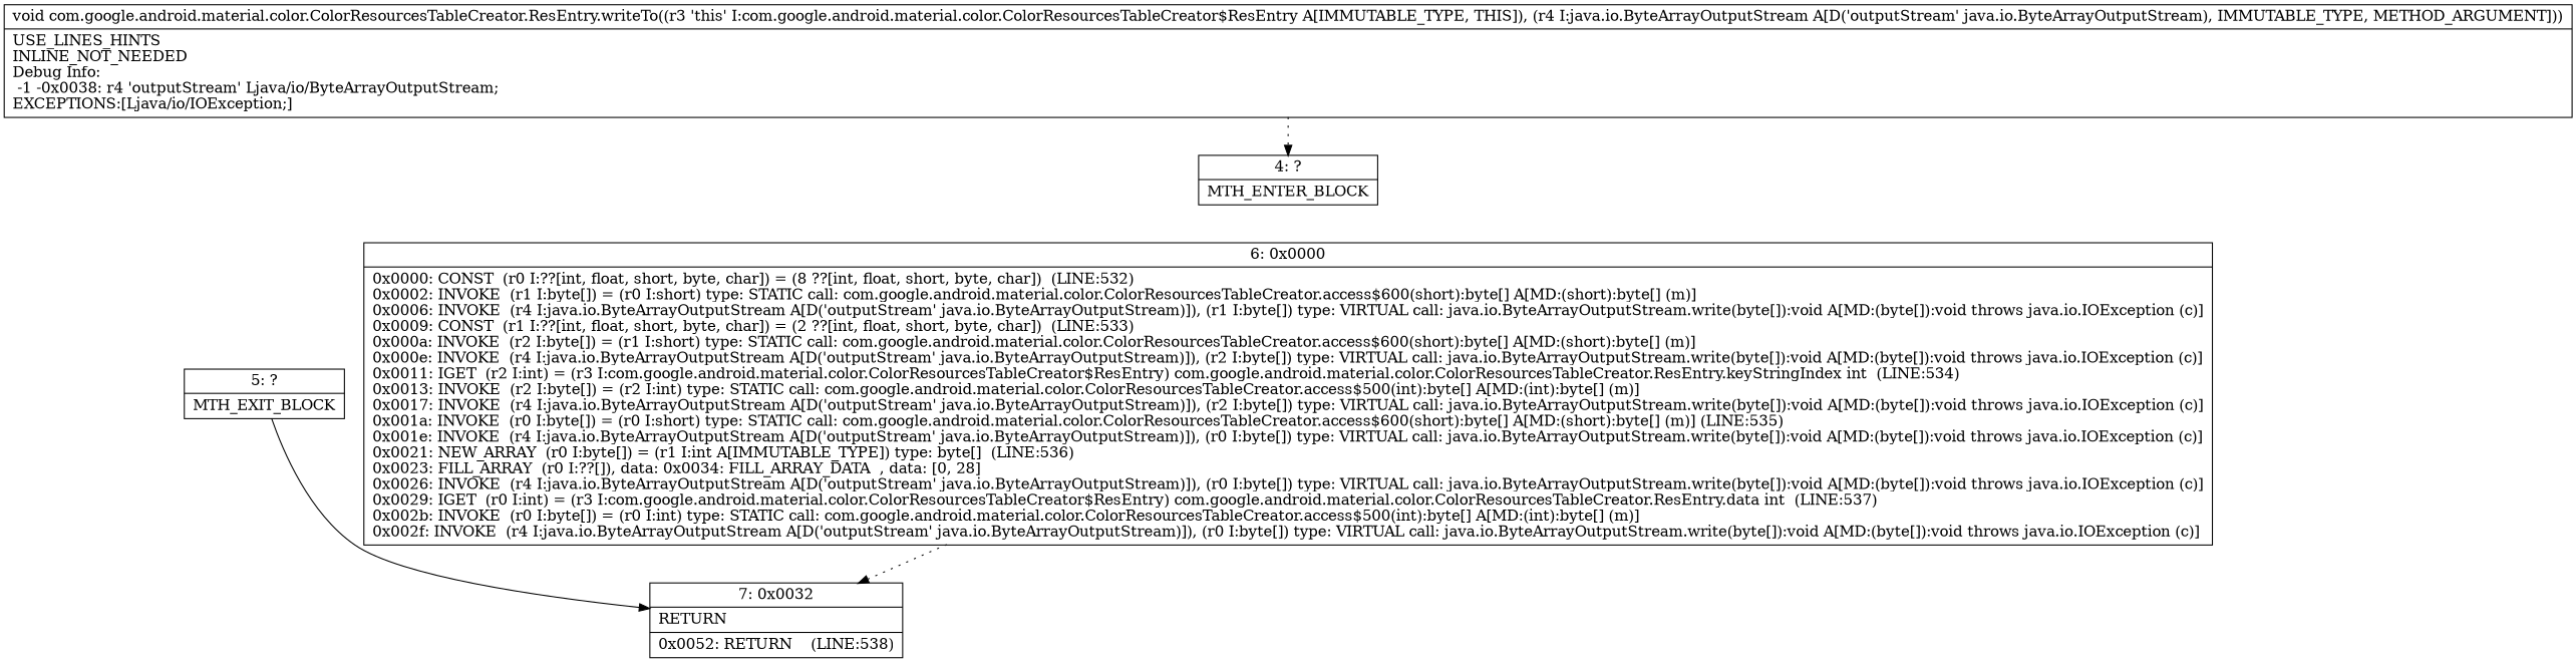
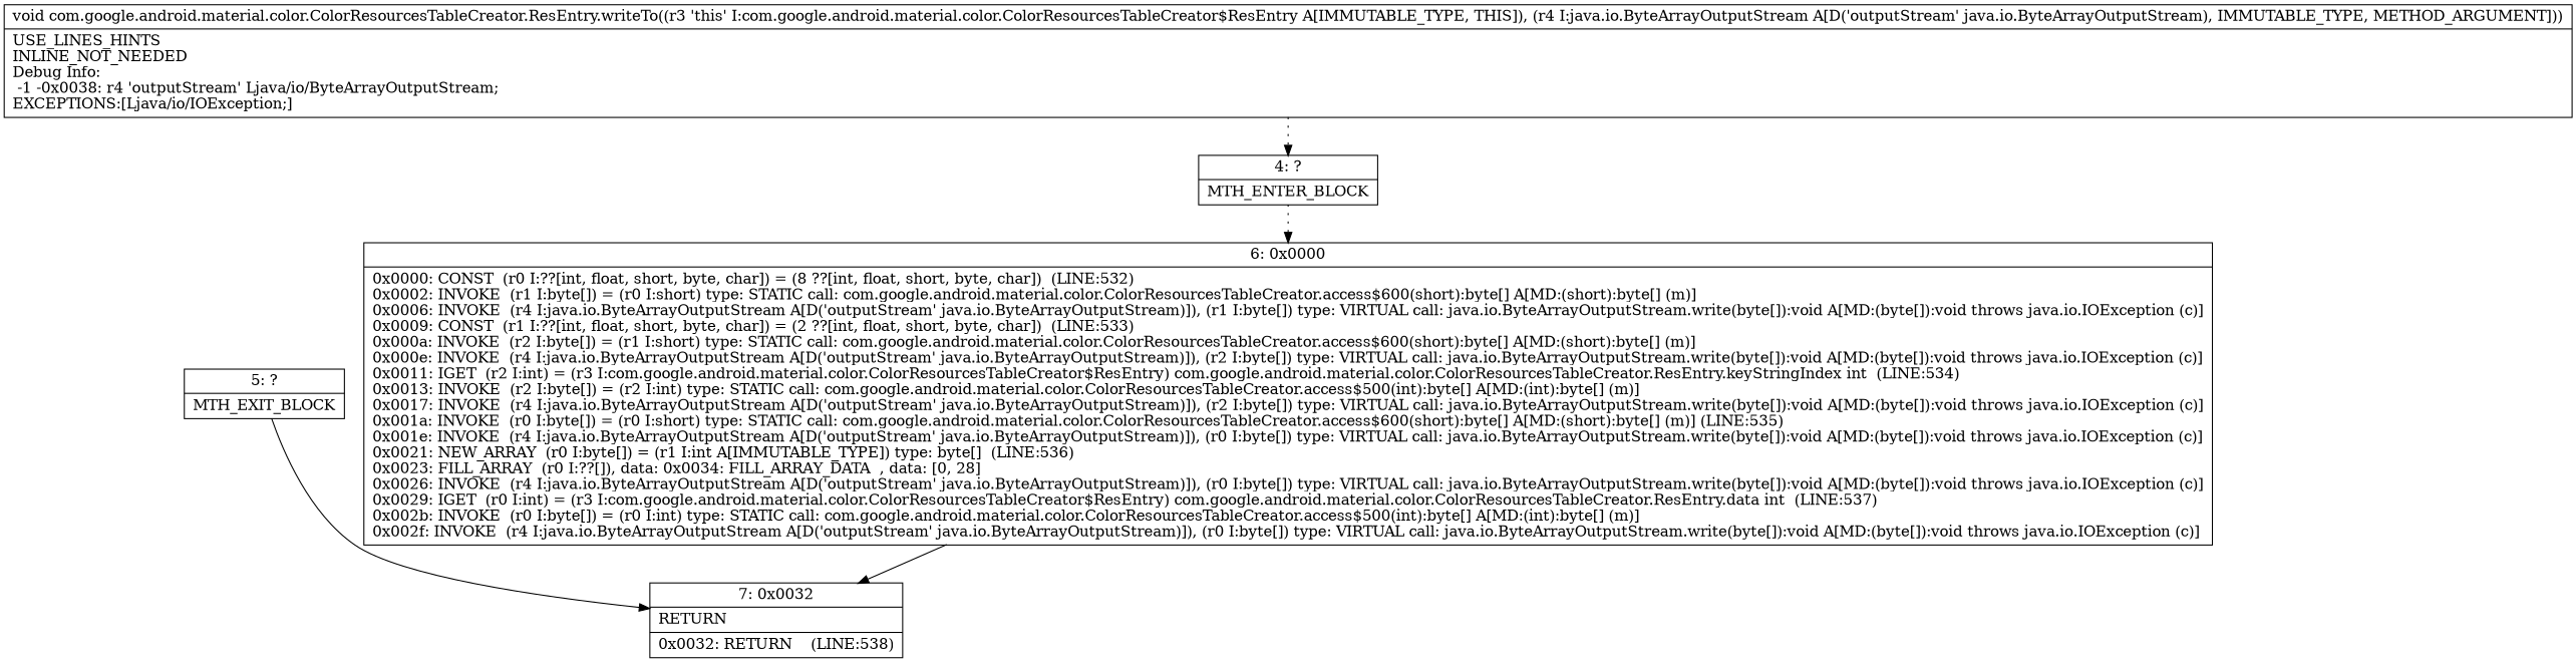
  digraph {
    node [shape=record]
    edge [style=dotted]
    n1 [label="{4\:\ ?|MTH_ENTER_BLOCK\l}"]
    n2 [label="{6\:\ 0x0000|0x0000: CONST  (r0 I:??[int, float, short, byte, char]) = (8 ??[int, float, short, byte, char])  (LINE:532)\l0x0002: INVOKE  (r1 I:byte[]) = (r0 I:short) type: STATIC call: com.google.android.material.color.ColorResourcesTableCreator.access$600(short):byte[] A[MD:(short):byte[] (m)]\l0x0006: INVOKE  (r4 I:java.io.ByteArrayOutputStream A[D('outputStream' java.io.ByteArrayOutputStream)]), (r1 I:byte[]) type: VIRTUAL call: java.io.ByteArrayOutputStream.write(byte[]):void A[MD:(byte[]):void throws java.io.IOException (c)]\l0x0009: CONST  (r1 I:??[int, float, short, byte, char]) = (2 ??[int, float, short, byte, char])  (LINE:533)\l0x000a: INVOKE  (r2 I:byte[]) = (r1 I:short) type: STATIC call: com.google.android.material.color.ColorResourcesTableCreator.access$600(short):byte[] A[MD:(short):byte[] (m)]\l0x000e: INVOKE  (r4 I:java.io.ByteArrayOutputStream A[D('outputStream' java.io.ByteArrayOutputStream)]), (r2 I:byte[]) type: VIRTUAL call: java.io.ByteArrayOutputStream.write(byte[]):void A[MD:(byte[]):void throws java.io.IOException (c)]\l0x0011: IGET  (r2 I:int) = (r3 I:com.google.android.material.color.ColorResourcesTableCreator$ResEntry) com.google.android.material.color.ColorResourcesTableCreator.ResEntry.keyStringIndex int  (LINE:534)\l0x0013: INVOKE  (r2 I:byte[]) = (r2 I:int) type: STATIC call: com.google.android.material.color.ColorResourcesTableCreator.access$500(int):byte[] A[MD:(int):byte[] (m)]\l0x0017: INVOKE  (r4 I:java.io.ByteArrayOutputStream A[D('outputStream' java.io.ByteArrayOutputStream)]), (r2 I:byte[]) type: VIRTUAL call: java.io.ByteArrayOutputStream.write(byte[]):void A[MD:(byte[]):void throws java.io.IOException (c)]\l0x001a: INVOKE  (r0 I:byte[]) = (r0 I:short) type: STATIC call: com.google.android.material.color.ColorResourcesTableCreator.access$600(short):byte[] A[MD:(short):byte[] (m)] (LINE:535)\l0x001e: INVOKE  (r4 I:java.io.ByteArrayOutputStream A[D('outputStream' java.io.ByteArrayOutputStream)]), (r0 I:byte[]) type: VIRTUAL call: java.io.ByteArrayOutputStream.write(byte[]):void A[MD:(byte[]):void throws java.io.IOException (c)]\l0x0021: NEW_ARRAY  (r0 I:byte[]) = (r1 I:int A[IMMUTABLE_TYPE]) type: byte[]  (LINE:536)\l0x0023: FILL_ARRAY  (r0 I:??[]), data: 0x0034: FILL_ARRAY_DATA  , data: [0, 28] \l0x0026: INVOKE  (r4 I:java.io.ByteArrayOutputStream A[D('outputStream' java.io.ByteArrayOutputStream)]), (r0 I:byte[]) type: VIRTUAL call: java.io.ByteArrayOutputStream.write(byte[]):void A[MD:(byte[]):void throws java.io.IOException (c)]\l0x0029: IGET  (r0 I:int) = (r3 I:com.google.android.material.color.ColorResourcesTableCreator$ResEntry) com.google.android.material.color.ColorResourcesTableCreator.ResEntry.data int  (LINE:537)\l0x002b: INVOKE  (r0 I:byte[]) = (r0 I:int) type: STATIC call: com.google.android.material.color.ColorResourcesTableCreator.access$500(int):byte[] A[MD:(int):byte[] (m)]\l0x002f: INVOKE  (r4 I:java.io.ByteArrayOutputStream A[D('outputStream' java.io.ByteArrayOutputStream)]), (r0 I:byte[]) type: VIRTUAL call: java.io.ByteArrayOutputStream.write(byte[]):void A[MD:(byte[]):void throws java.io.IOException (c)]\l}"]
-   n3 [label="{7\:\ 0x0032|RETURN\l|0x0052: RETURN    (LINE:538)\l}"]
+   n3 [label="{7\:\ 0x0032|RETURN\l|0x0032: RETURN    (LINE:538)\l}"]
    n4 [label="{5\:\ ?|MTH_EXIT_BLOCK\l}"]
    n5 [label="{void com.google.android.material.color.ColorResourcesTableCreator.ResEntry.writeTo((r3 'this' I:com.google.android.material.color.ColorResourcesTableCreator$ResEntry A[IMMUTABLE_TYPE, THIS]), (r4 I:java.io.ByteArrayOutputStream A[D('outputStream' java.io.ByteArrayOutputStream), IMMUTABLE_TYPE, METHOD_ARGUMENT]))  | USE_LINES_HINTS\lINLINE_NOT_NEEDED\lDebug Info:\l  \-1 \-0x0038: r4 'outputStream' Ljava\/io\/ByteArrayOutputStream;\lEXCEPTIONS:[Ljava\/io\/IOException;]\l}"]
-   n2 -> n3
+   n1 -> n2
+   n2 -> n3 [style=solid]
    n4 -> n3 [style=solid]
    n5 -> n1
  }
